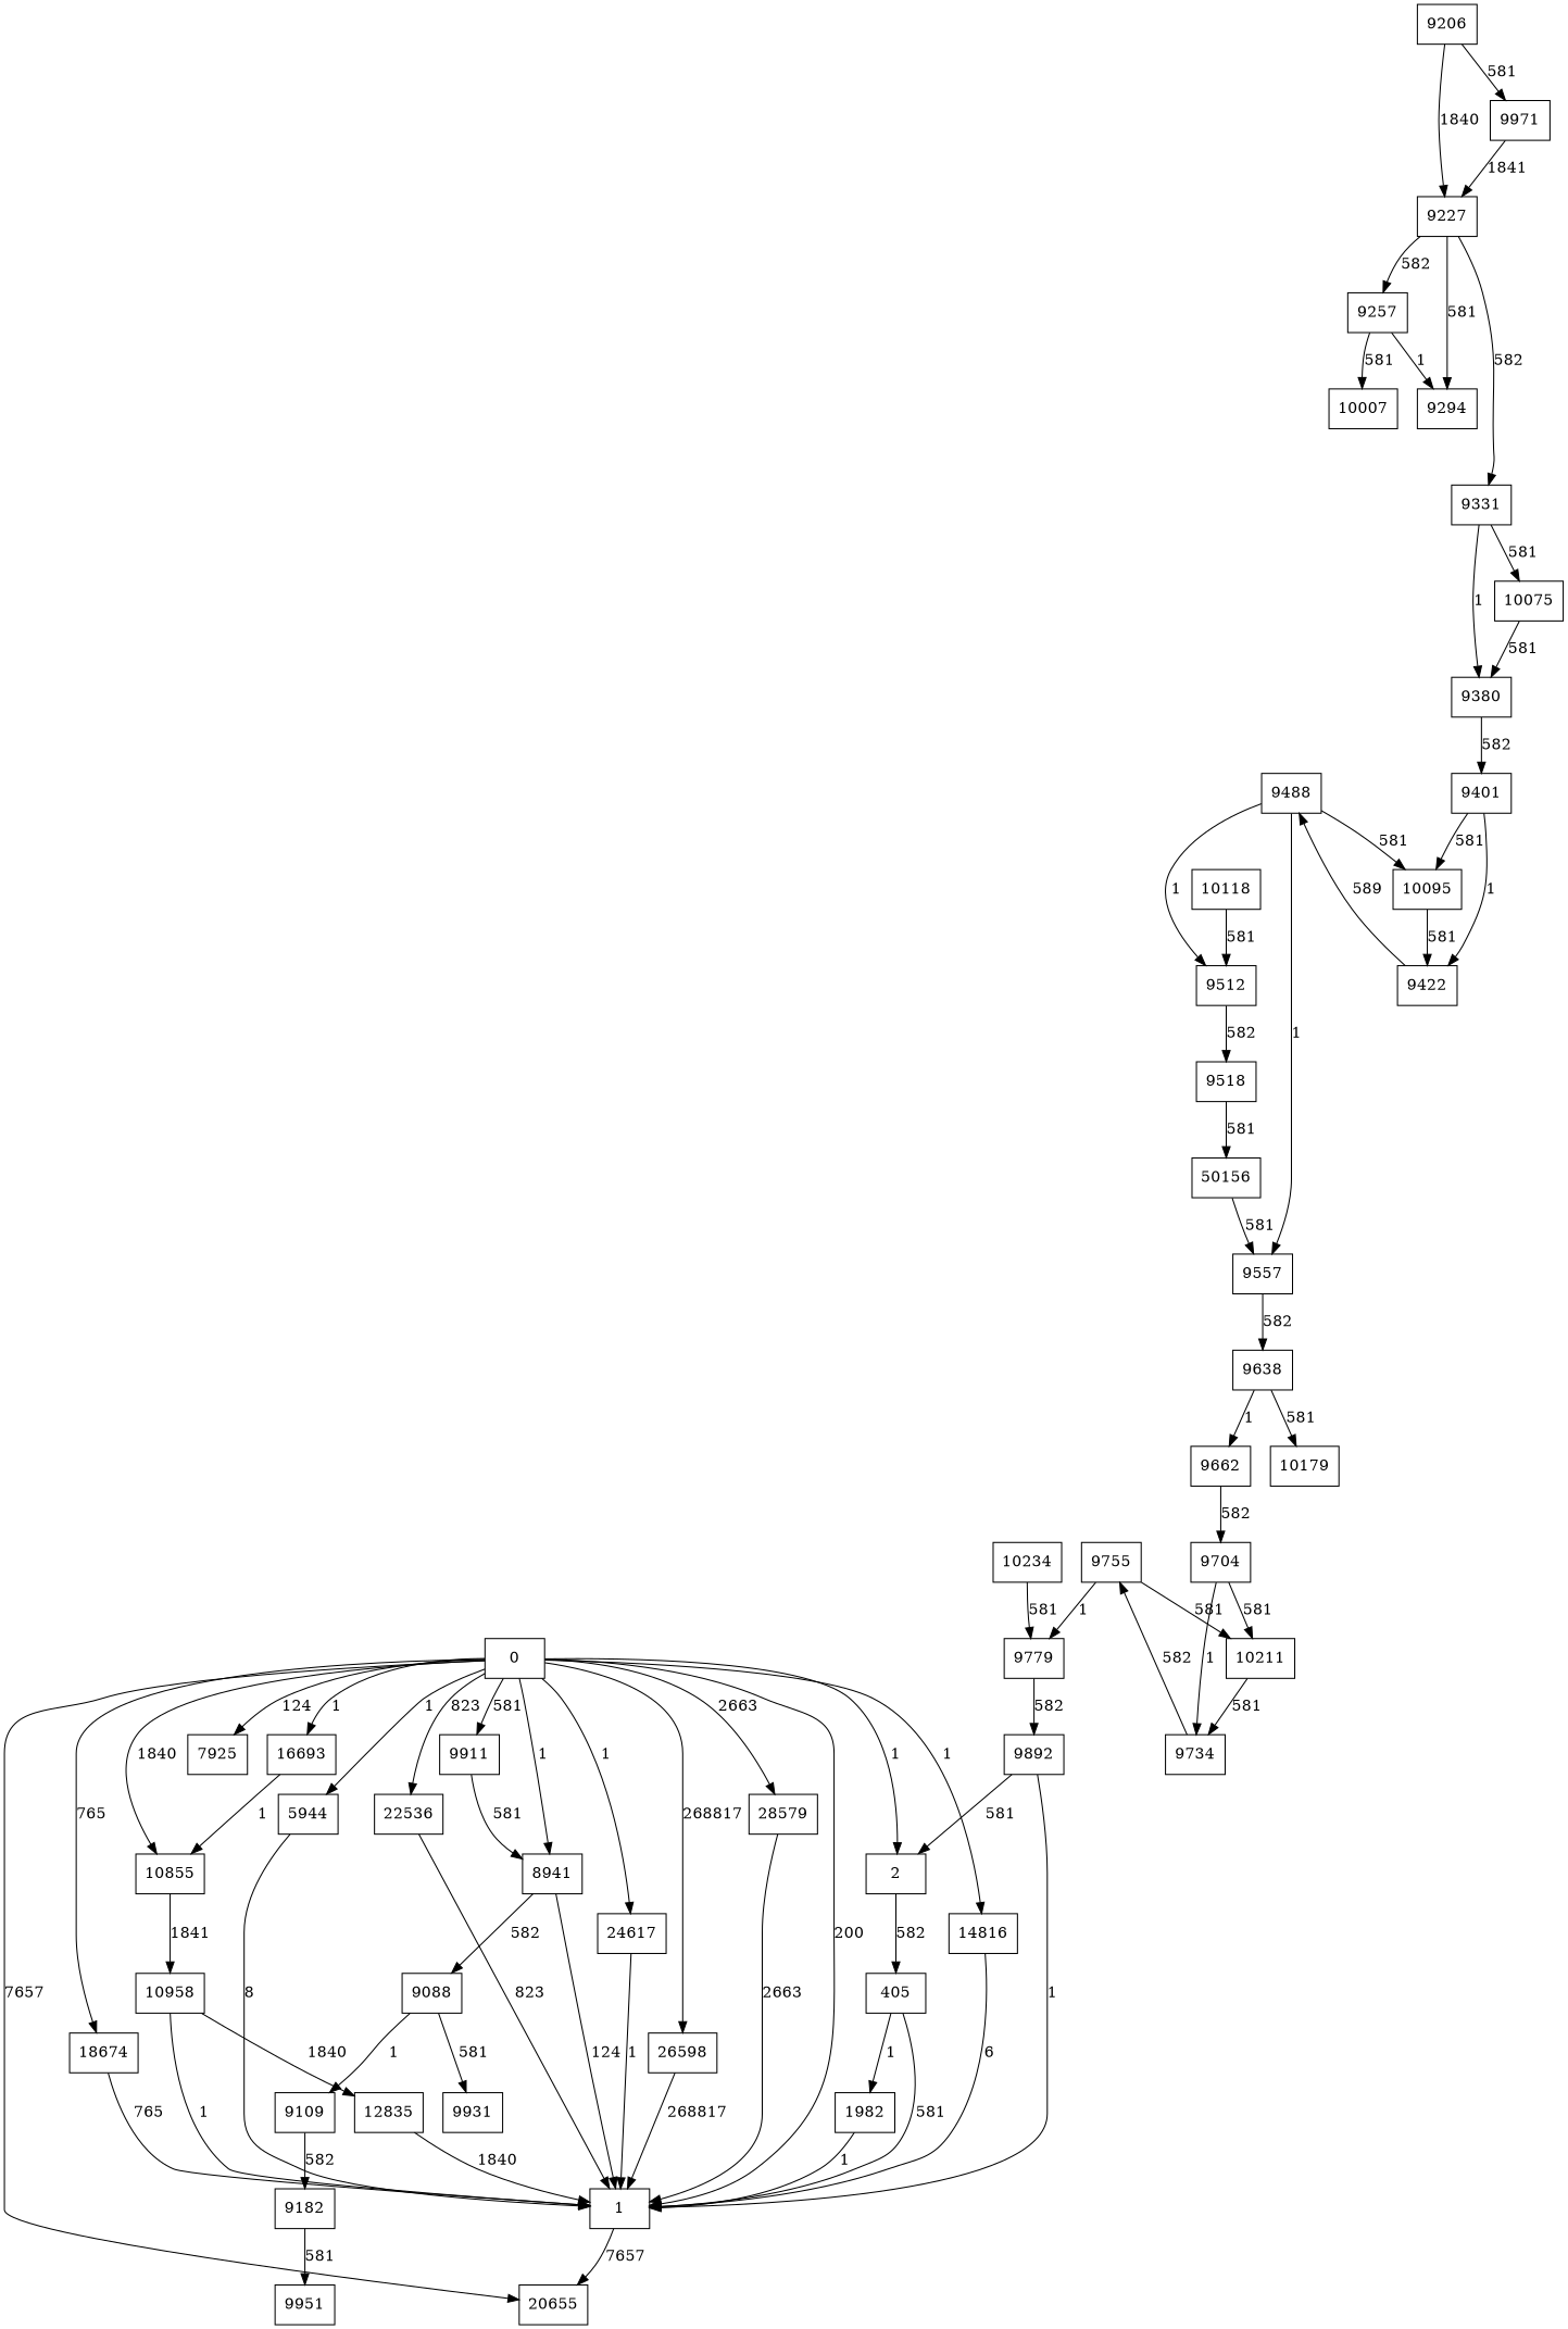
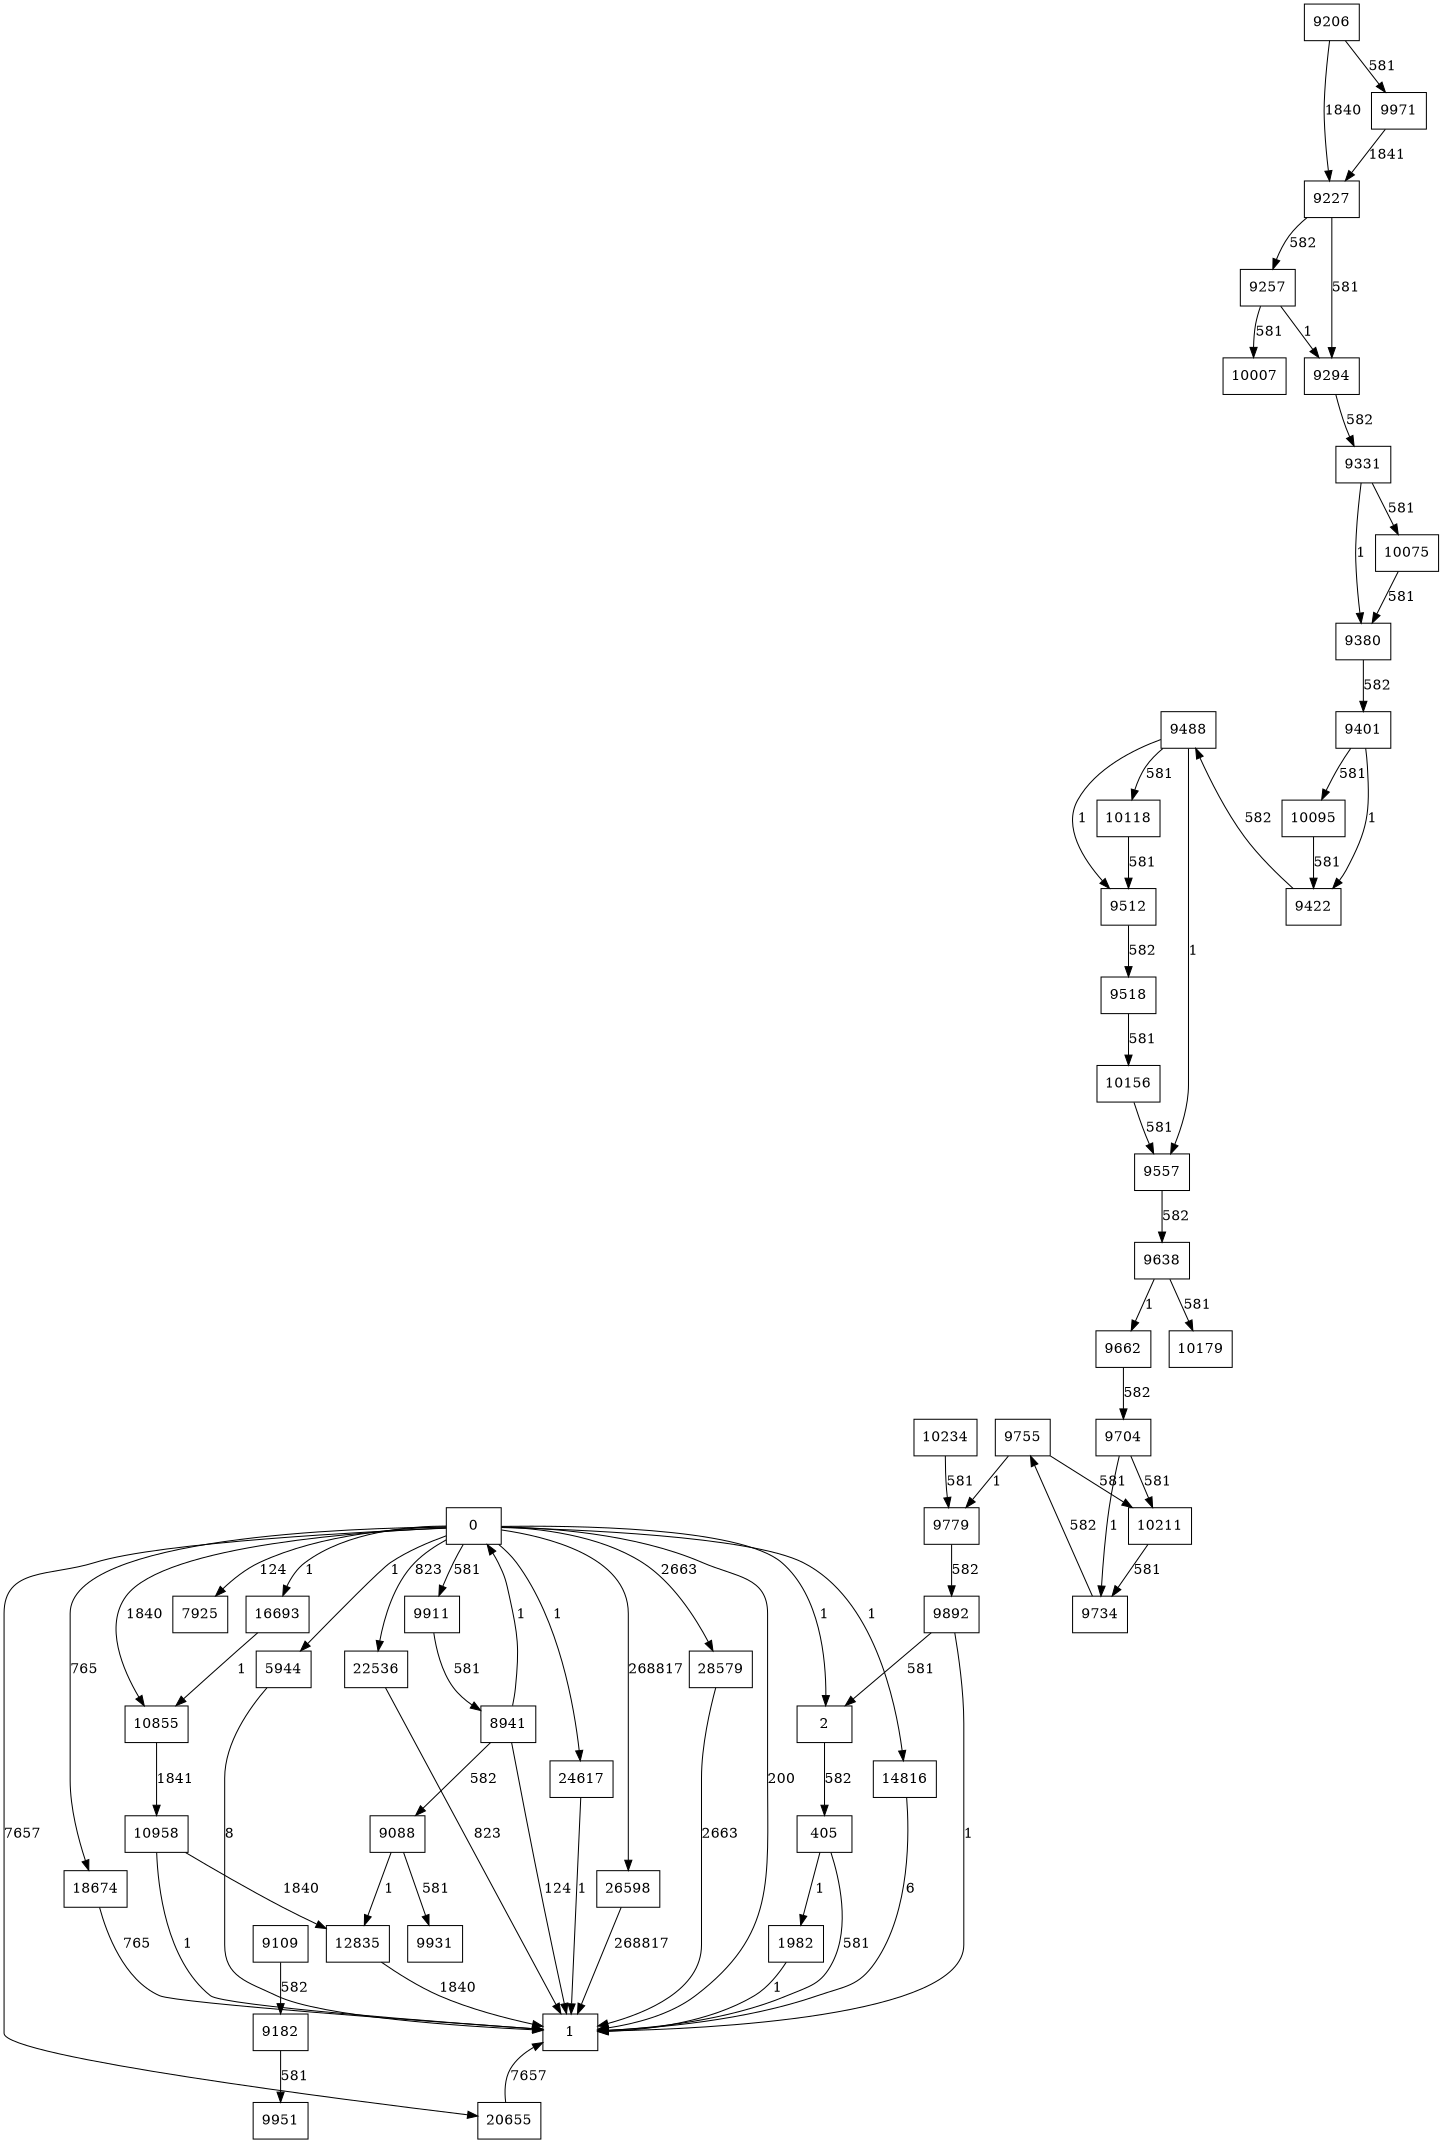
  digraph {
    rankdir=TB
    node [shape=rectangle]
    2
    405
    1
    1982
    5944
    8941
    9088
    9109
    9931
    9182
    9951
    9206
    9227
    9971
    9257
    9294
    10007
    n18 [label=9331]
    9380
    10075
    9401
    9422
    10095
    9488
    9512
    10118
    9557
    9518
-   10156 [label=50156]
+   10156
    9638
    9662
    10179
    9704
    n34 [label=9734]
    10211
    9755
    9779
    9892
    10234
    9911
    10855
    10958
    12835
    14816
    16693
    18674
    20655
    n48 [label=22536]
    24617
    26598
    28579
    0
    7925
    2 -> 405 [label=582]
    405 -> 1 [label=581]
    405 -> 1982 [label=1]
    1982 -> 1 [label=1]
    5944 -> 1 [label=8]
    8941 -> 1 [label=124]
    8941 -> 9088 [label=582]
-   9088 -> 9109 [label=1]
+   9088 -> 12835 [label=1]
    9088 -> 9931 [label=581]
    9109 -> 9182 [label=582]
    9182 -> 9951 [label=581]
    9206 -> 9227 [label=1840]
    9206 -> 9971 [label=581]
    9227 -> 9257 [label=582]
    9227 -> 9294 [label=581]
    9971 -> 9227 [label=1841]
    9257 -> 9294 [label=1]
    9257 -> 10007 [label=581]
-   9227 -> n18 [label=582]
+   9294 -> n18 [label=582]
    n18 -> 9380 [label=1]
    n18 -> 10075 [label=581]
    9380 -> 9401 [label=582]
    10075 -> 9380 [label=581]
    9401 -> 9422 [label=1]
    9401 -> 10095 [label=581]
-   9422 -> 9488 [label=589]
+   9422 -> 9488 [label=582]
    10095 -> 9422 [label=581]
    9488 -> 9512 [label=1]
-   9488 -> 10095 [label=581]
+   9488 -> 10118 [label=581]
    9488 -> 9557 [label=1]
    9512 -> 9518 [label=582]
    10118 -> 9512 [label=581]
    9557 -> 9638 [label=582]
    9518 -> 10156 [label=581]
    10156 -> 9557 [label=581]
    9638 -> 9662 [label=1]
    9638 -> 10179 [label=581]
    9662 -> 9704 [label=582]
    9704 -> n34 [label=1]
    9704 -> 10211 [label=581]
    n34 -> 9755 [label=582]
    10211 -> n34 [label=581]
    9755 -> 10211 [label=581]
    9755 -> 9779 [label=1]
    9779 -> 9892 [label=582]
    9892 -> 2 [label=581]
    9892 -> 1 [label=1]
    10234 -> 9779 [label=581]
    9911 -> 8941 [label=581]
    10855 -> 10958 [label=1841]
    10958 -> 1 [label=1]
    10958 -> 12835 [label=1840]
    12835 -> 1 [label=1840]
    14816 -> 1 [label=6]
    16693 -> 10855 [label=1]
    18674 -> 1 [label=765]
-   1 -> 20655 [label=7657]
+   20655 -> 1 [label=7657]
    n48 -> 1 [label=823]
    24617 -> 1 [label=1]
    26598 -> 1 [label=268817]
    28579 -> 1 [label=2663]
    0 -> 2 [label=1]
    0 -> 1 [label=200]
    0 -> 5944 [label=1]
-   0 -> 8941 [label=1]
+   8941 -> 0 [label=1]
    0 -> 9911 [label=581]
    0 -> 10855 [label=1840]
    0 -> 14816 [label=1]
    0 -> 16693 [label=1]
    0 -> 18674 [label=765]
    0 -> 20655 [label=7657]
    0 -> n48 [label=823]
    0 -> 24617 [label=1]
    0 -> 26598 [label=268817]
    0 -> 28579 [label=2663]
    0 -> 7925 [label=124]
  }
